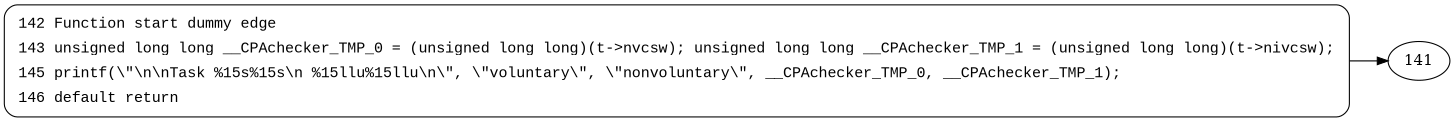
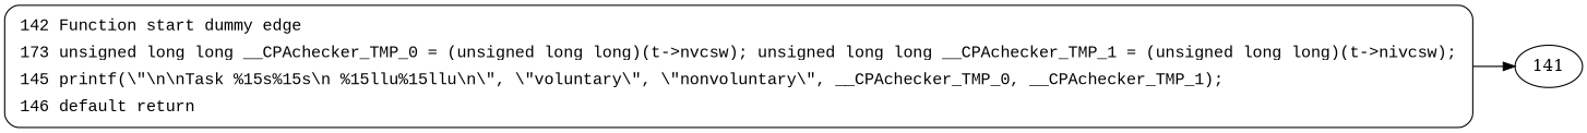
  digraph {
    rankdir=LR
-   n1 [fillcolor=white fontname="Courier New" label=<<table border="0" cellborder="0" cellpadding="3" bgcolor="white"><tr><td align="right">142</td><td align="left">Function start dummy edge</td></tr><tr><td align="right">143</td><td align="left">unsigned long long __CPAchecker_TMP_0 = (unsigned long long)(t-&gt;nvcsw); unsigned long long __CPAchecker_TMP_1 = (unsigned long long)(t-&gt;nivcsw);</td></tr><tr><td align="right">145</td><td align="left">printf(\"\n\nTask %15s%15s\n %15llu%15llu\n\", \"voluntary\", \"nonvoluntary\", __CPAchecker_TMP_0, __CPAchecker_TMP_1);</td></tr><tr><td align="right">146</td><td align="left">default return</td></tr></table>> penwidth=1 shape=Mrecord style="filled,bold"]
+   n1 [fillcolor=white fontname="Courier New" label=<<table border="0" cellborder="0" cellpadding="3" bgcolor="white"><tr><td align="right">142</td><td align="left">Function start dummy edge</td></tr><tr><td align="right">173</td><td align="left">unsigned long long __CPAchecker_TMP_0 = (unsigned long long)(t-&gt;nvcsw); unsigned long long __CPAchecker_TMP_1 = (unsigned long long)(t-&gt;nivcsw);</td></tr><tr><td align="right">145</td><td align="left">printf(\"\n\nTask %15s%15s\n %15llu%15llu\n\", \"voluntary\", \"nonvoluntary\", __CPAchecker_TMP_0, __CPAchecker_TMP_1);</td></tr><tr><td align="right">146</td><td align="left">default return</td></tr></table>> penwidth=1 shape=Mrecord style="filled,bold"]
    141
    n1 -> 141
  }
